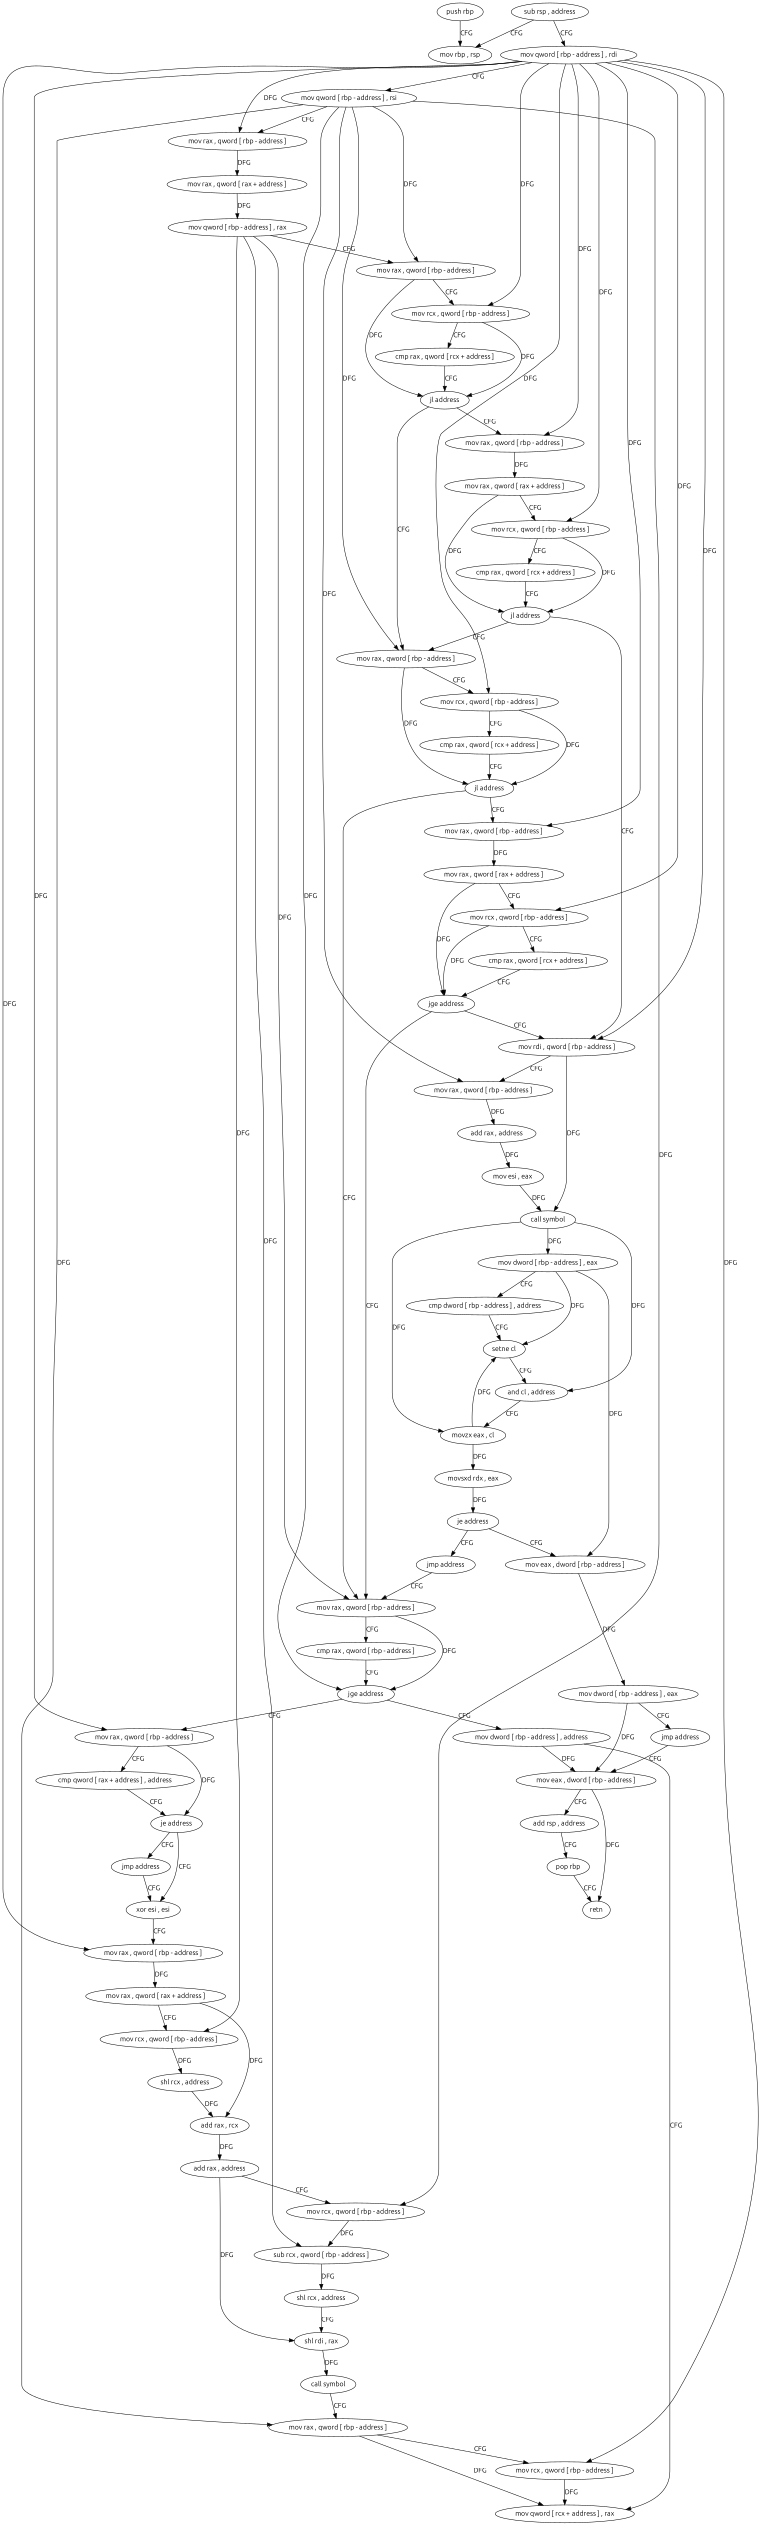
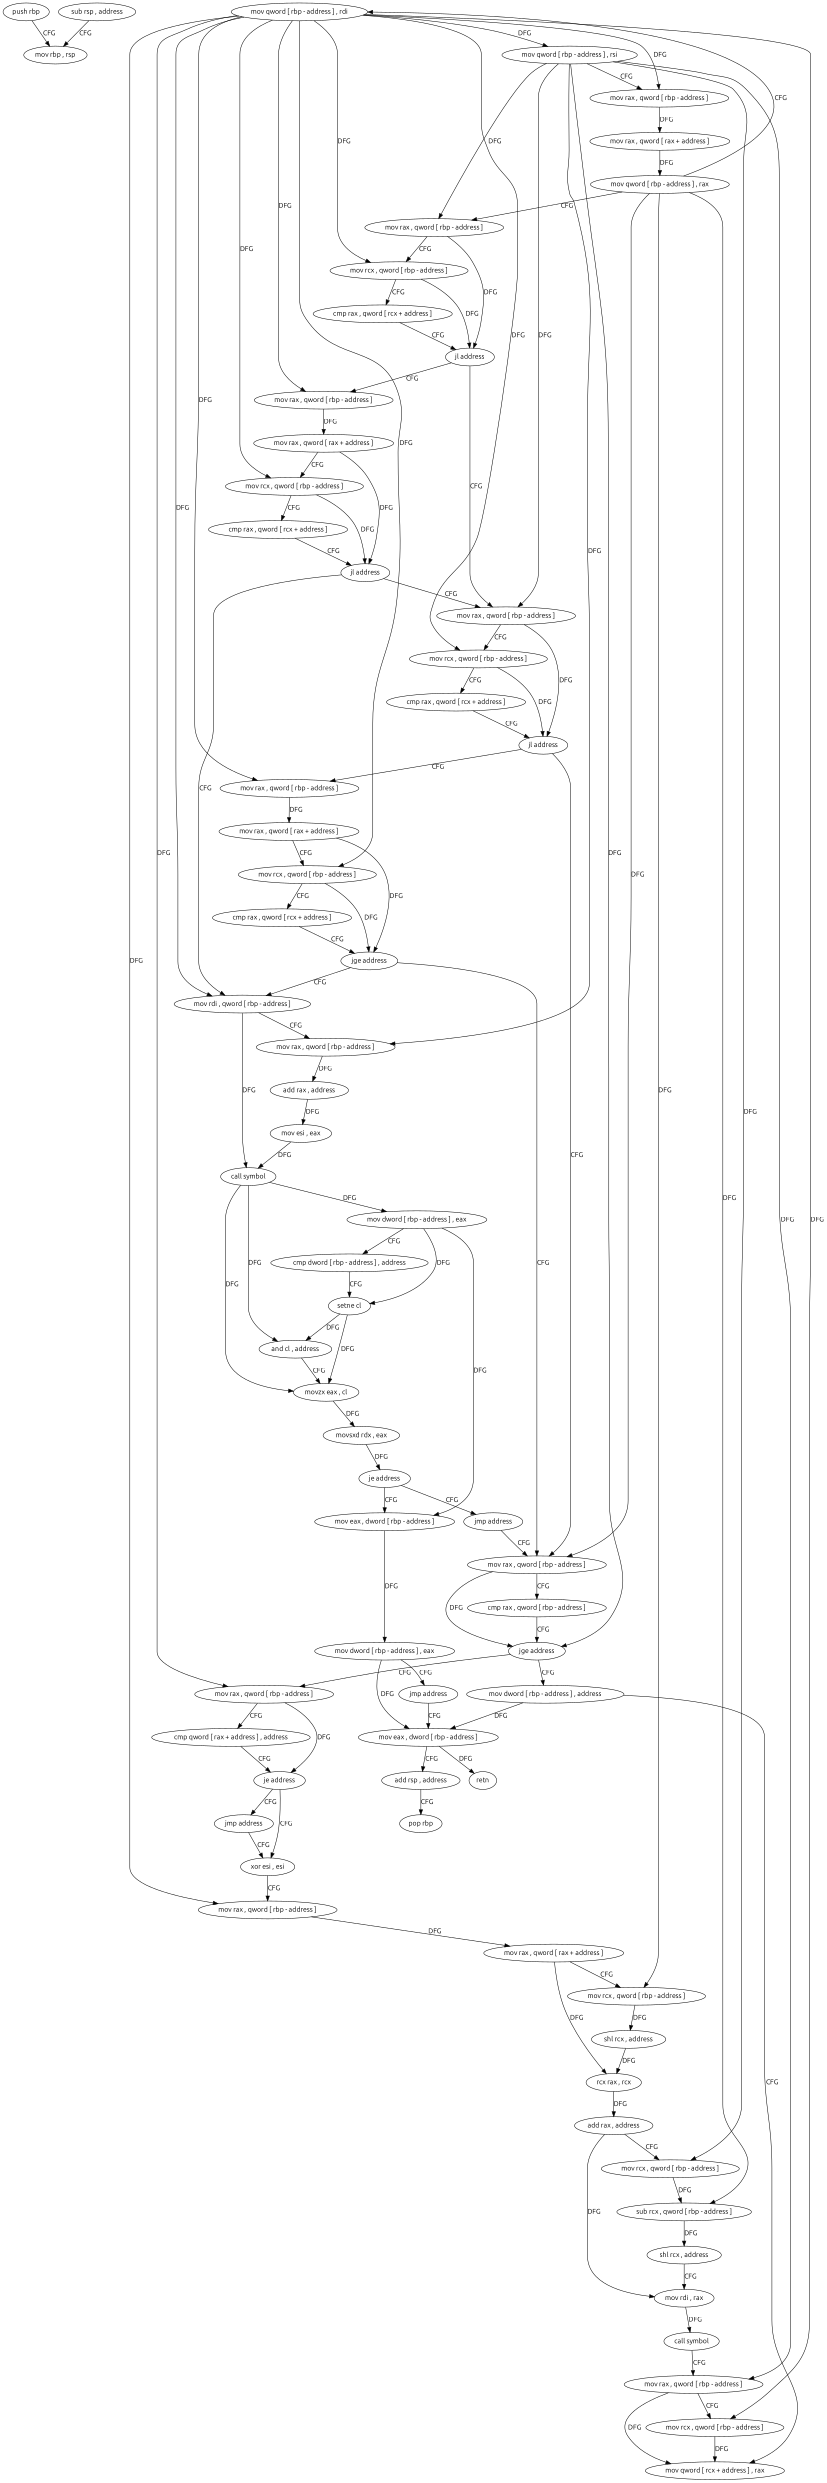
  digraph {
    fontname=Ubuntu
    node [fontname=Ubuntu]
    edge [fontname=Ubuntu]
    n1 [label="push rbp"]
    n2 [label="mov rbp , rsp"]
    n3 [label="sub rsp , address"]
    n4 [label="mov qword [ rbp - address ] , rdi"]
    n5 [label="mov qword [ rbp - address ] , rsi"]
    n6 [label="mov rax , qword [ rbp - address ]"]
    n7 [label="mov rcx , qword [ rbp - address ]"]
    n8 [label="mov rax , qword [ rbp - address ]"]
    n9 [label="mov rcx , qword [ rbp - address ]"]
    n10 [label="mov rax , qword [ rbp - address ]"]
    n11 [label="mov rcx , qword [ rbp - address ]"]
    n12 [label="mov rdi , qword [ rbp - address ]"]
    n13 [label="mov rax , qword [ rbp - address ]"]
    n14 [label="mov rcx , qword [ rbp - address ]"]
    n15 [label="mov rax , qword [ rbp - address ]"]
    n16 [label="mov rcx , qword [ rbp - address ]"]
    n17 [label="mov rax , qword [ rbp - address ]"]
    n18 [label="mov rax , qword [ rbp - address ]"]
    n19 [label="jge address"]
    n20 [label="mov rax , qword [ rbp - address ]"]
    n21 [label="mov rcx , qword [ rbp - address ]"]
    n22 [label="mov rax , qword [ rbp - address ]"]
    n23 [label="mov rax , qword [ rax + address ]"]
    n24 [label="jl address"]
    n25 [label="cmp rax , qword [ rcx + address ]"]
    n26 [label="mov rax , qword [ rax + address ]"]
    n27 [label="jl address"]
    n28 [label="cmp rax , qword [ rcx + address ]"]
    n29 [label="mov rax , qword [ rax + address ]"]
    n30 [label="jl address"]
    n31 [label="cmp rax , qword [ rcx + address ]"]
    n32 [label="call symbol"]
    n33 [label="cmp qword [ rax + address ] , address"]
    n34 [label="je address"]
    n35 [label="jge address"]
    n36 [label="cmp rax , qword [ rcx + address ]"]
    n37 [label="mov rax , qword [ rax + address ]"]
    n38 [label="mov qword [ rcx + address ] , rax"]
    n39 [label="mov dword [ rbp - address ] , address"]
    n40 [label="add rax , address"]
    n41 [label="sub rcx , qword [ rbp - address ]"]
    n42 [label="mov qword [ rbp - address ] , rax"]
    n43 [label="mov rax , qword [ rbp - address ]"]
    n44 [label="mov rcx , qword [ rbp - address ]"]
    n45 [label="cmp rax , qword [ rbp - address ]"]
    n46 [label="shl rcx , address"]
    n47 [label="shl rcx , address"]
    n48 [label="mov dword [ rbp - address ] , eax"]
    n49 [label="and cl , address"]
    n50 [label="movzx eax , cl"]
    n51 [label="mov eax , dword [ rbp - address ]"]
    n52 [label="add rsp , address"]
    n53 [label=retn]
    n54 [label="xor esi , esi"]
    n55 [label="jmp address"]
    n56 [label="mov esi , eax"]
    n57 [label="cmp dword [ rbp - address ] , address"]
    n58 [label="setne cl"]
    n59 [label="mov eax , dword [ rbp - address ]"]
    n60 [label="movsxd rdx , eax"]
    n61 [label="mov dword [ rbp - address ] , eax"]
    n62 [label="je address"]
    n63 [label="jmp address"]
    n64 [label="jmp address"]
    n65 [label="pop rbp"]
-   n66 [label="add rax , rcx"]
+   n66 [label="rcx rax , rcx"]
    n67 [label="add rax , address"]
-   n68 [label="shl rdi , rax"]
+   n68 [label="mov rdi , rax"]
    n69 [label="call symbol"]
    n1 -> n2 [label=CFG]
    n3 -> n2 [label=CFG]
-   n3 -> n4 [label=CFG]
-   n4 -> n5 [label=CFG]
+   n42 -> n4 [label=CFG]
+   n4 -> n5 [label=DFG]
    n4 -> n6 [label=DFG]
    n4 -> n7 [label=DFG]
    n4 -> n8 [label=DFG]
    n4 -> n9 [label=DFG]
    n4 -> n10 [label=DFG]
    n4 -> n11 [label=DFG]
    n4 -> n12 [label=DFG]
    n4 -> n13 [label=DFG]
    n4 -> n14 [label=DFG]
    n4 -> n15 [label=DFG]
    n4 -> n16 [label=DFG]
    n5 -> n6 [label=CFG]
    n5 -> n17 [label=DFG]
    n5 -> n18 [label=DFG]
    n5 -> n19 [label=DFG]
    n5 -> n20 [label=DFG]
    n5 -> n21 [label=DFG]
    n5 -> n22 [label=DFG]
    n6 -> n23 [label=DFG]
    n7 -> n24 [label=DFG]
    n7 -> n25 [label=CFG]
    n8 -> n26 [label=DFG]
    n9 -> n27 [label=DFG]
    n9 -> n28 [label=CFG]
    n10 -> n29 [label=DFG]
    n11 -> n30 [label=DFG]
    n11 -> n31 [label=CFG]
    n12 -> n20 [label=CFG]
    n12 -> n32 [label=DFG]
    n13 -> n33 [label=CFG]
    n13 -> n34 [label=DFG]
    n14 -> n35 [label=DFG]
    n14 -> n36 [label=CFG]
    n15 -> n37 [label=DFG]
    n16 -> n38 [label=DFG]
    n17 -> n7 [label=CFG]
    n17 -> n24 [label=DFG]
    n18 -> n9 [label=CFG]
    n18 -> n27 [label=DFG]
    n19 -> n13 [label=CFG]
    n19 -> n39 [label=CFG]
    n20 -> n40 [label=DFG]
    n21 -> n41 [label=DFG]
    n22 -> n16 [label=CFG]
    n22 -> n38 [label=DFG]
    n23 -> n42 [label=DFG]
    n24 -> n8 [label=CFG]
    n24 -> n18 [label=CFG]
    n25 -> n24 [label=CFG]
    n26 -> n11 [label=CFG]
    n26 -> n30 [label=DFG]
    n27 -> n10 [label=CFG]
    n27 -> n43 [label=CFG]
    n28 -> n27 [label=CFG]
    n29 -> n14 [label=CFG]
    n29 -> n35 [label=DFG]
    n30 -> n12 [label=CFG]
    n30 -> n18 [label=CFG]
    n31 -> n30 [label=CFG]
    n32 -> n48 [label=DFG]
    n32 -> n49 [label=DFG]
    n32 -> n50 [label=DFG]
    n33 -> n34 [label=CFG]
    n34 -> n54 [label=CFG]
    n34 -> n55 [label=CFG]
    n35 -> n12 [label=CFG]
    n35 -> n43 [label=CFG]
    n36 -> n35 [label=CFG]
    n37 -> n44 [label=CFG]
    n37 -> n66 [label=DFG]
    n39 -> n38 [label=CFG]
    n39 -> n51 [label=DFG]
    n40 -> n56 [label=DFG]
    n41 -> n47 [label=DFG]
    n42 -> n17 [label=CFG]
    n42 -> n41 [label=DFG]
    n42 -> n43 [label=DFG]
    n42 -> n44 [label=DFG]
    n43 -> n19 [label=DFG]
    n43 -> n45 [label=CFG]
    n44 -> n46 [label=DFG]
    n45 -> n19 [label=CFG]
    n46 -> n66 [label=DFG]
    n47 -> n68 [label=CFG]
    n48 -> n57 [label=CFG]
    n48 -> n58 [label=DFG]
    n48 -> n59 [label=DFG]
    n49 -> n50 [label=CFG]
    n50 -> n60 [label=DFG]
    n51 -> n52 [label=CFG]
    n51 -> n53 [label=DFG]
    n52 -> n65 [label=CFG]
    n54 -> n15 [label=CFG]
    n55 -> n54 [label=CFG]
    n56 -> n32 [label=DFG]
    n57 -> n58 [label=CFG]
-   n58 -> n49 [label=CFG]
-   n50 -> n58 [label=DFG]
+   n58 -> n49 [label=DFG]
+   n58 -> n50 [label=DFG]
    n59 -> n61 [label=DFG]
    n60 -> n62 [label=DFG]
    n61 -> n51 [label=DFG]
    n61 -> n64 [label=CFG]
    n62 -> n59 [label=CFG]
    n62 -> n63 [label=CFG]
    n63 -> n43 [label=CFG]
    n64 -> n51 [label=CFG]
-   n65 -> n53 [label=CFG]
    n66 -> n67 [label=DFG]
    n67 -> n21 [label=CFG]
    n67 -> n68 [label=DFG]
    n68 -> n69 [label=DFG]
    n69 -> n22 [label=CFG]
  }
